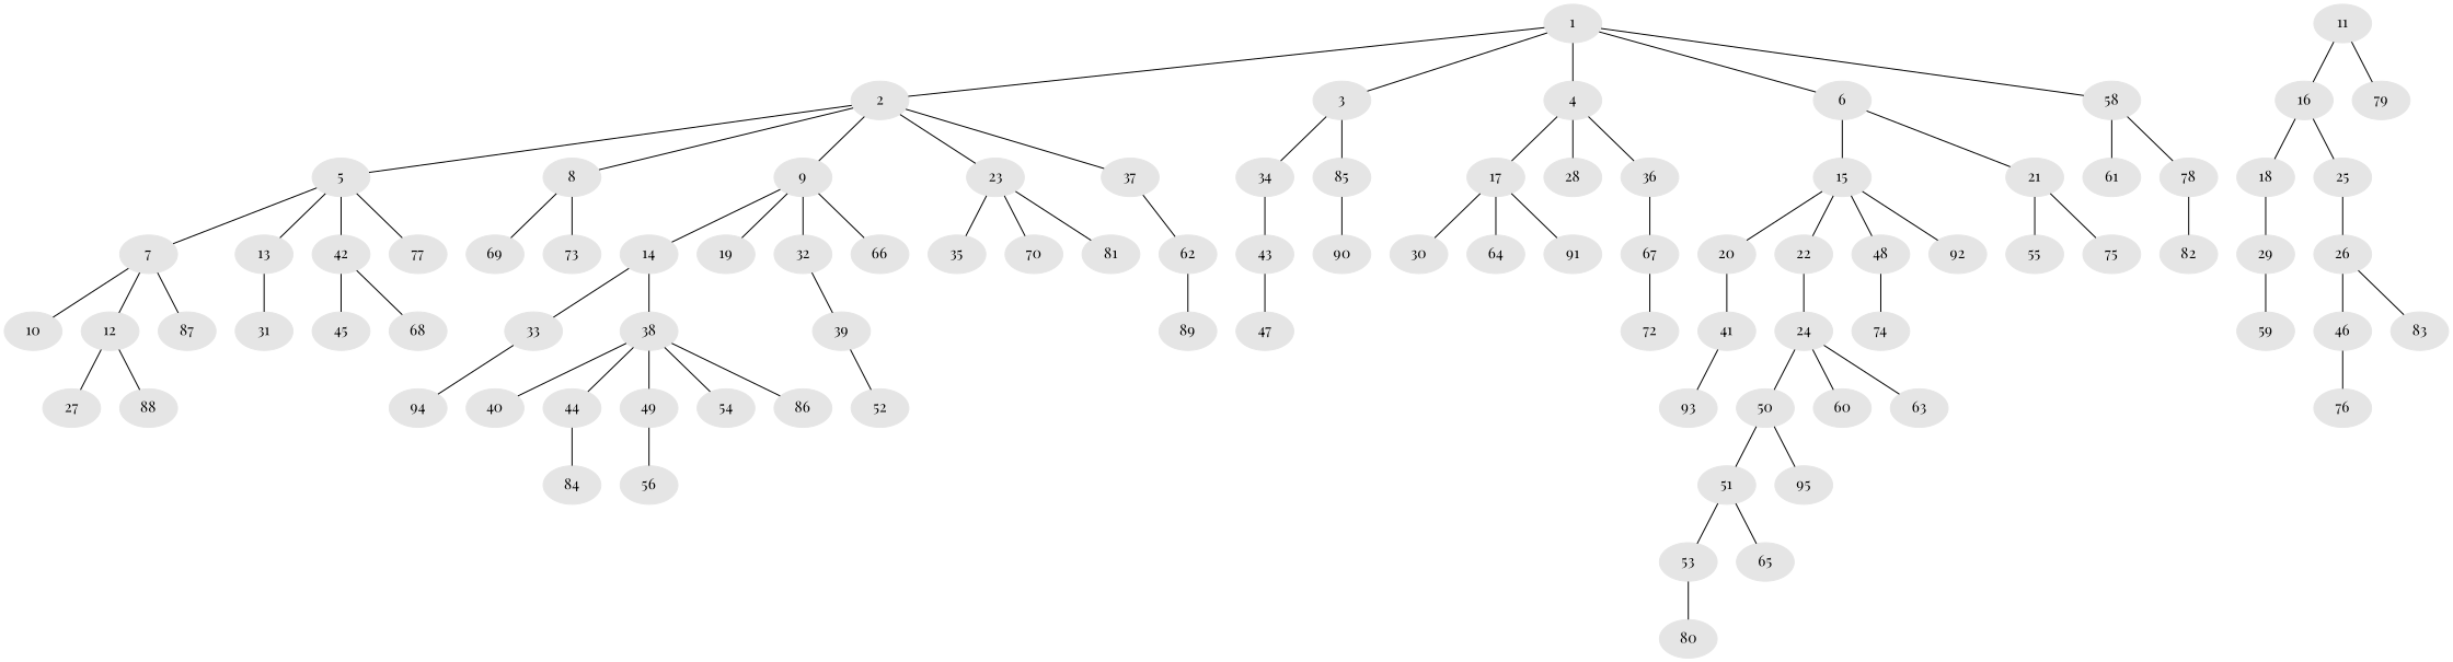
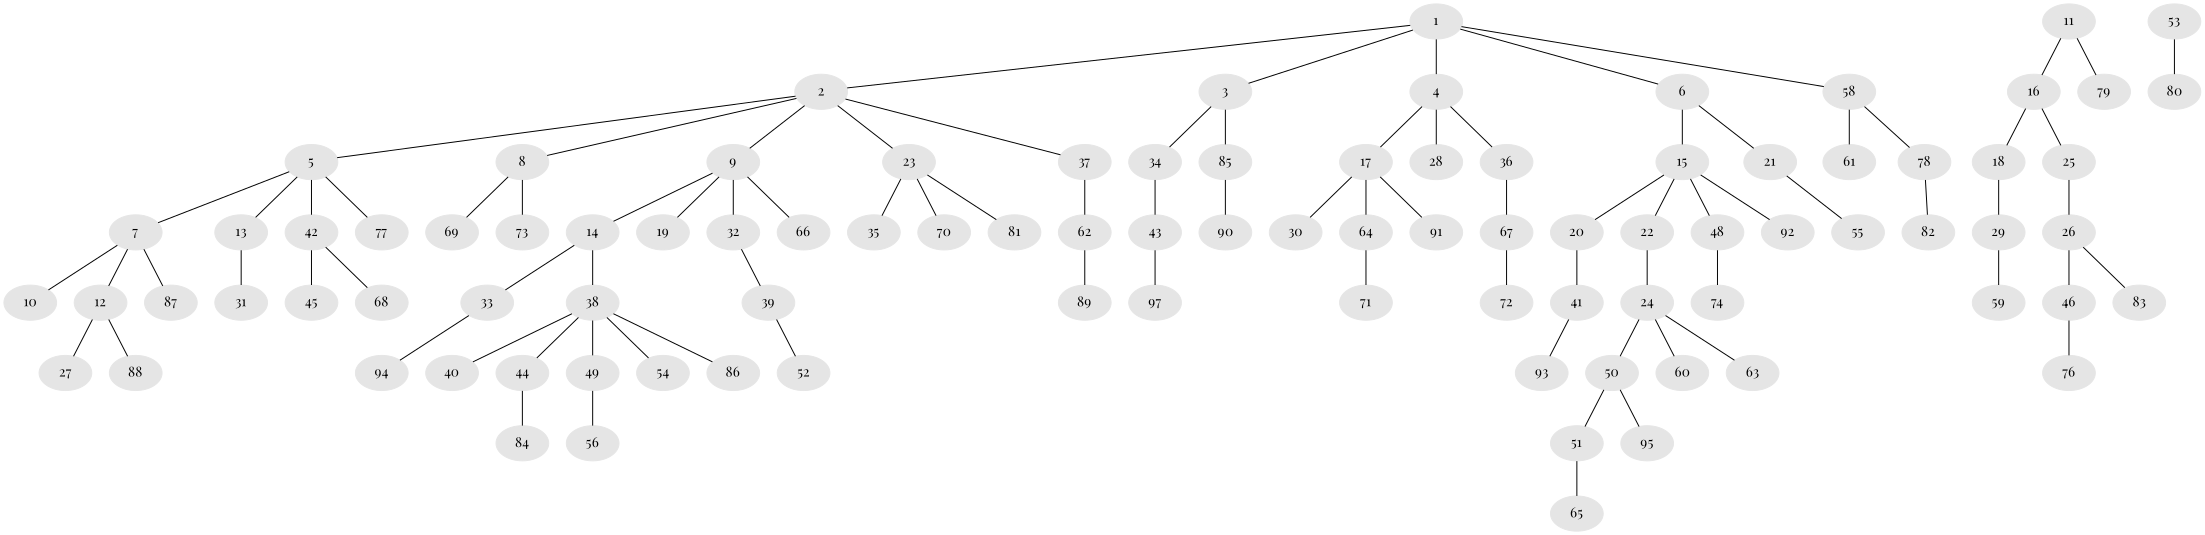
  graph {
    fontname="Playfair Display"
    node [color=gray90 fontname="Playfair Display" style=filled]
    edge [fontname="Playfair Display"]
    1
    2
    3
    4
    6
    58
    5
    8
    9
    23
    37
    34
    85
    17
    28
    36
    15
    21
    61
    78
    7
    13
    42
    77
    69
    73
    14
    19
    32
    66
    35
    70
    81
    62
    43
    90
    30
    64
    91
    67
    10
    12
    87
    11
    16
    79
    31
    45
    68
    20
    22
    48
    92
    55
-   75
    27
    88
    33
    38
    39
    18
    25
    94
    40
    44
    49
    54
    86
    41
    24
    74
    29
    26
+   71
    59
    93
    50
    60
    63
    51
    95
    46
    83
    76
    52
-   47
+   47 [label=97]
    72
    89
    84
    56
    53
    65
    80
    82
    1 -- 2
    1 -- 3
    1 -- 4
    1 -- 6
    1 -- 58
    2 -- 5
    2 -- 8
    2 -- 9
    2 -- 23
    2 -- 37
    3 -- 34
    3 -- 85
    4 -- 17
    4 -- 28
    4 -- 36
    6 -- 15
    6 -- 21
    58 -- 61
    58 -- 78
    5 -- 7
    5 -- 13
    5 -- 42
    5 -- 77
    8 -- 69
    8 -- 73
    9 -- 14
    9 -- 19
    9 -- 32
    9 -- 66
    23 -- 35
    23 -- 70
    23 -- 81
    37 -- 62
    34 -- 43
    85 -- 90
    17 -- 30
    17 -- 64
    17 -- 91
    36 -- 67
    15 -- 20
    15 -- 22
    15 -- 48
    15 -- 92
    21 -- 55
-   21 -- 75
    78 -- 82
    7 -- 10
    7 -- 12
    7 -- 87
    13 -- 31
    42 -- 45
    42 -- 68
    14 -- 33
    14 -- 38
    32 -- 39
    62 -- 89
    43 -- 47
+   64 -- 71
    67 -- 72
    12 -- 27
    12 -- 88
    11 -- 16
    11 -- 79
    16 -- 18
    16 -- 25
    20 -- 41
    22 -- 24
    48 -- 74
    33 -- 94
    38 -- 40
    38 -- 44
    38 -- 49
    38 -- 54
    38 -- 86
    39 -- 52
    18 -- 29
    25 -- 26
    44 -- 84
    49 -- 56
    41 -- 93
    24 -- 50
    24 -- 60
    24 -- 63
    29 -- 59
    26 -- 46
    26 -- 83
    50 -- 51
    50 -- 95
-   51 -- 53
    51 -- 65
    46 -- 76
    53 -- 80
  }
